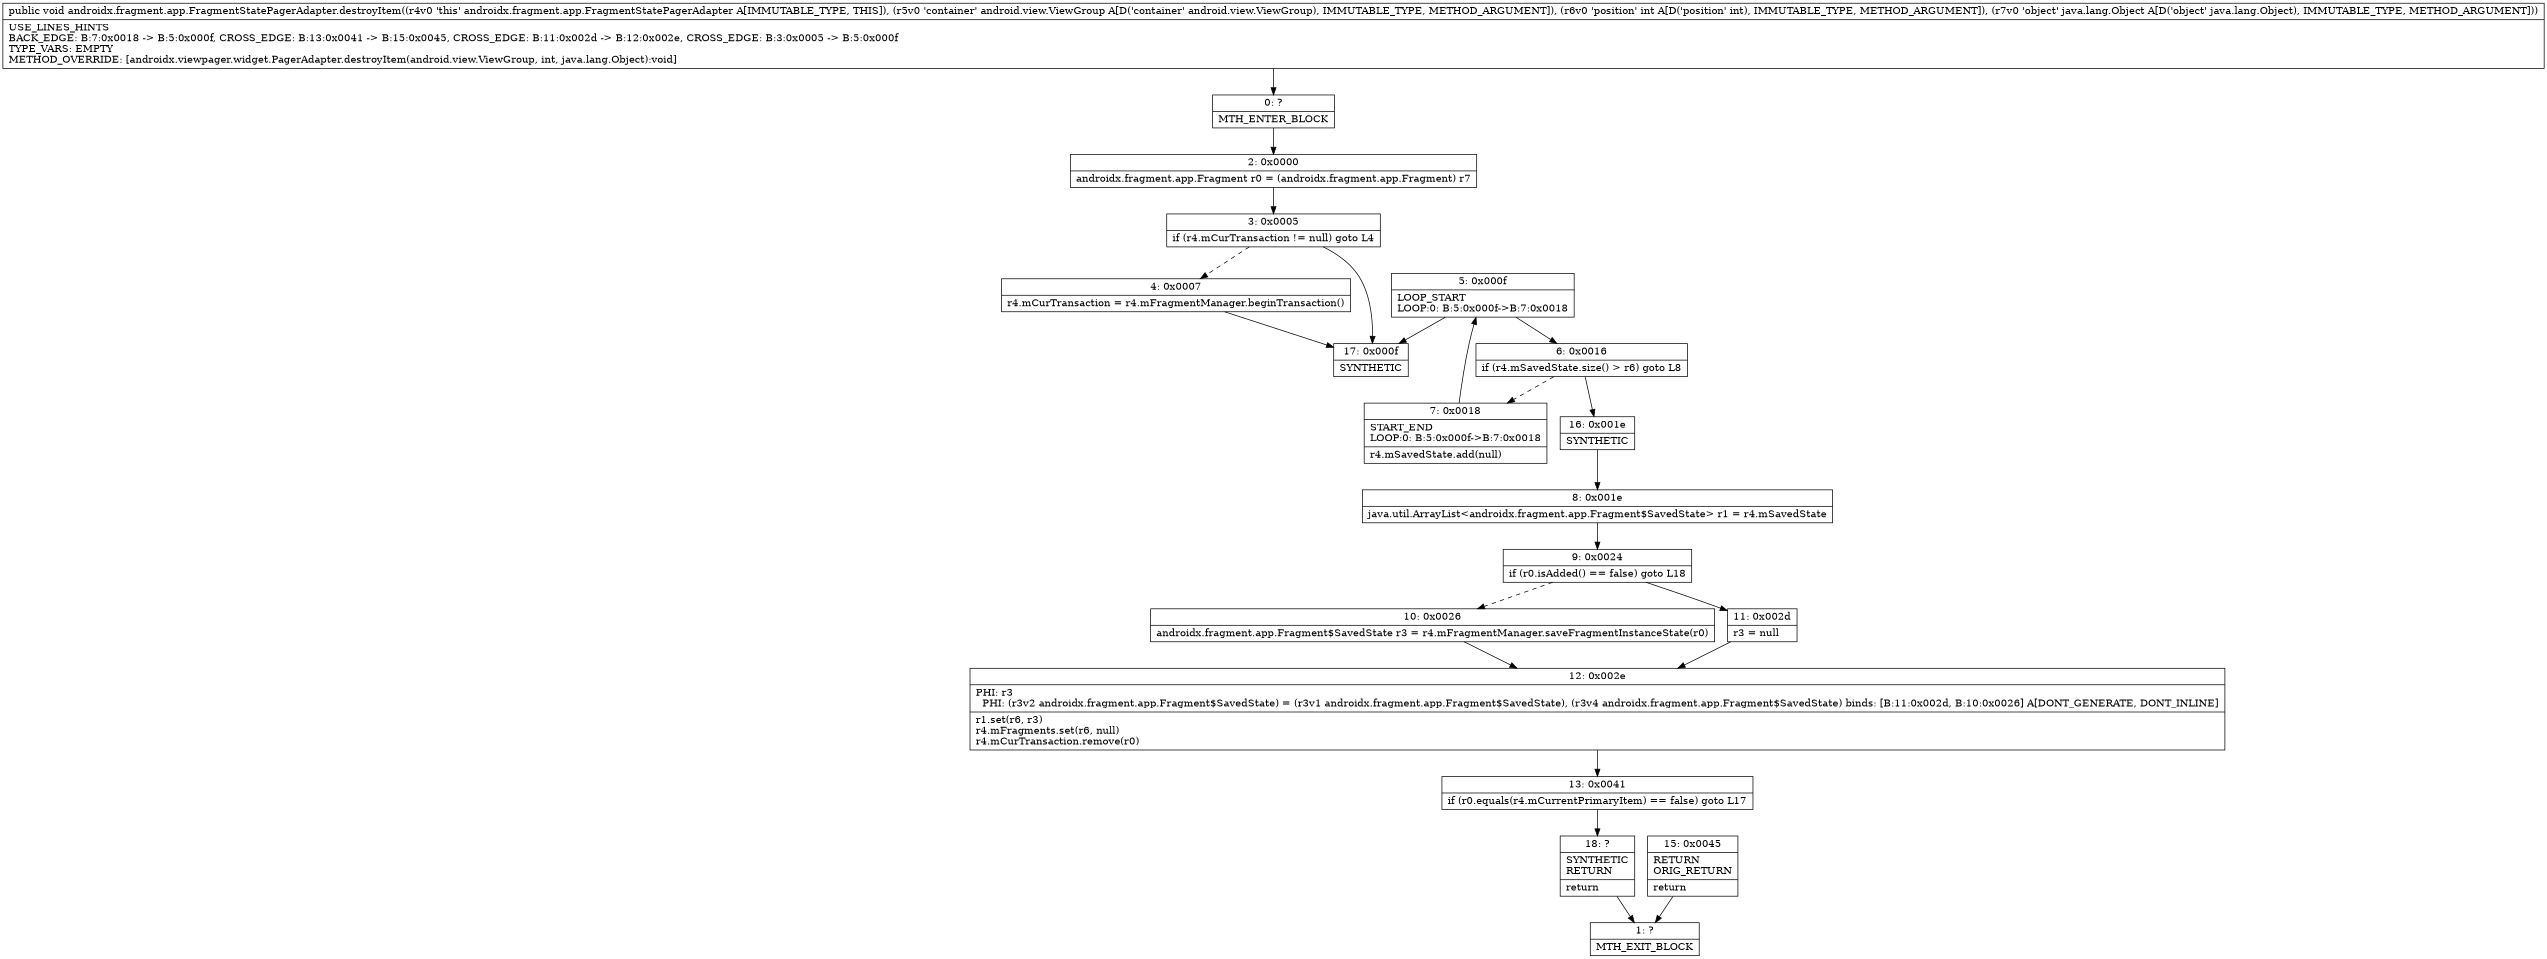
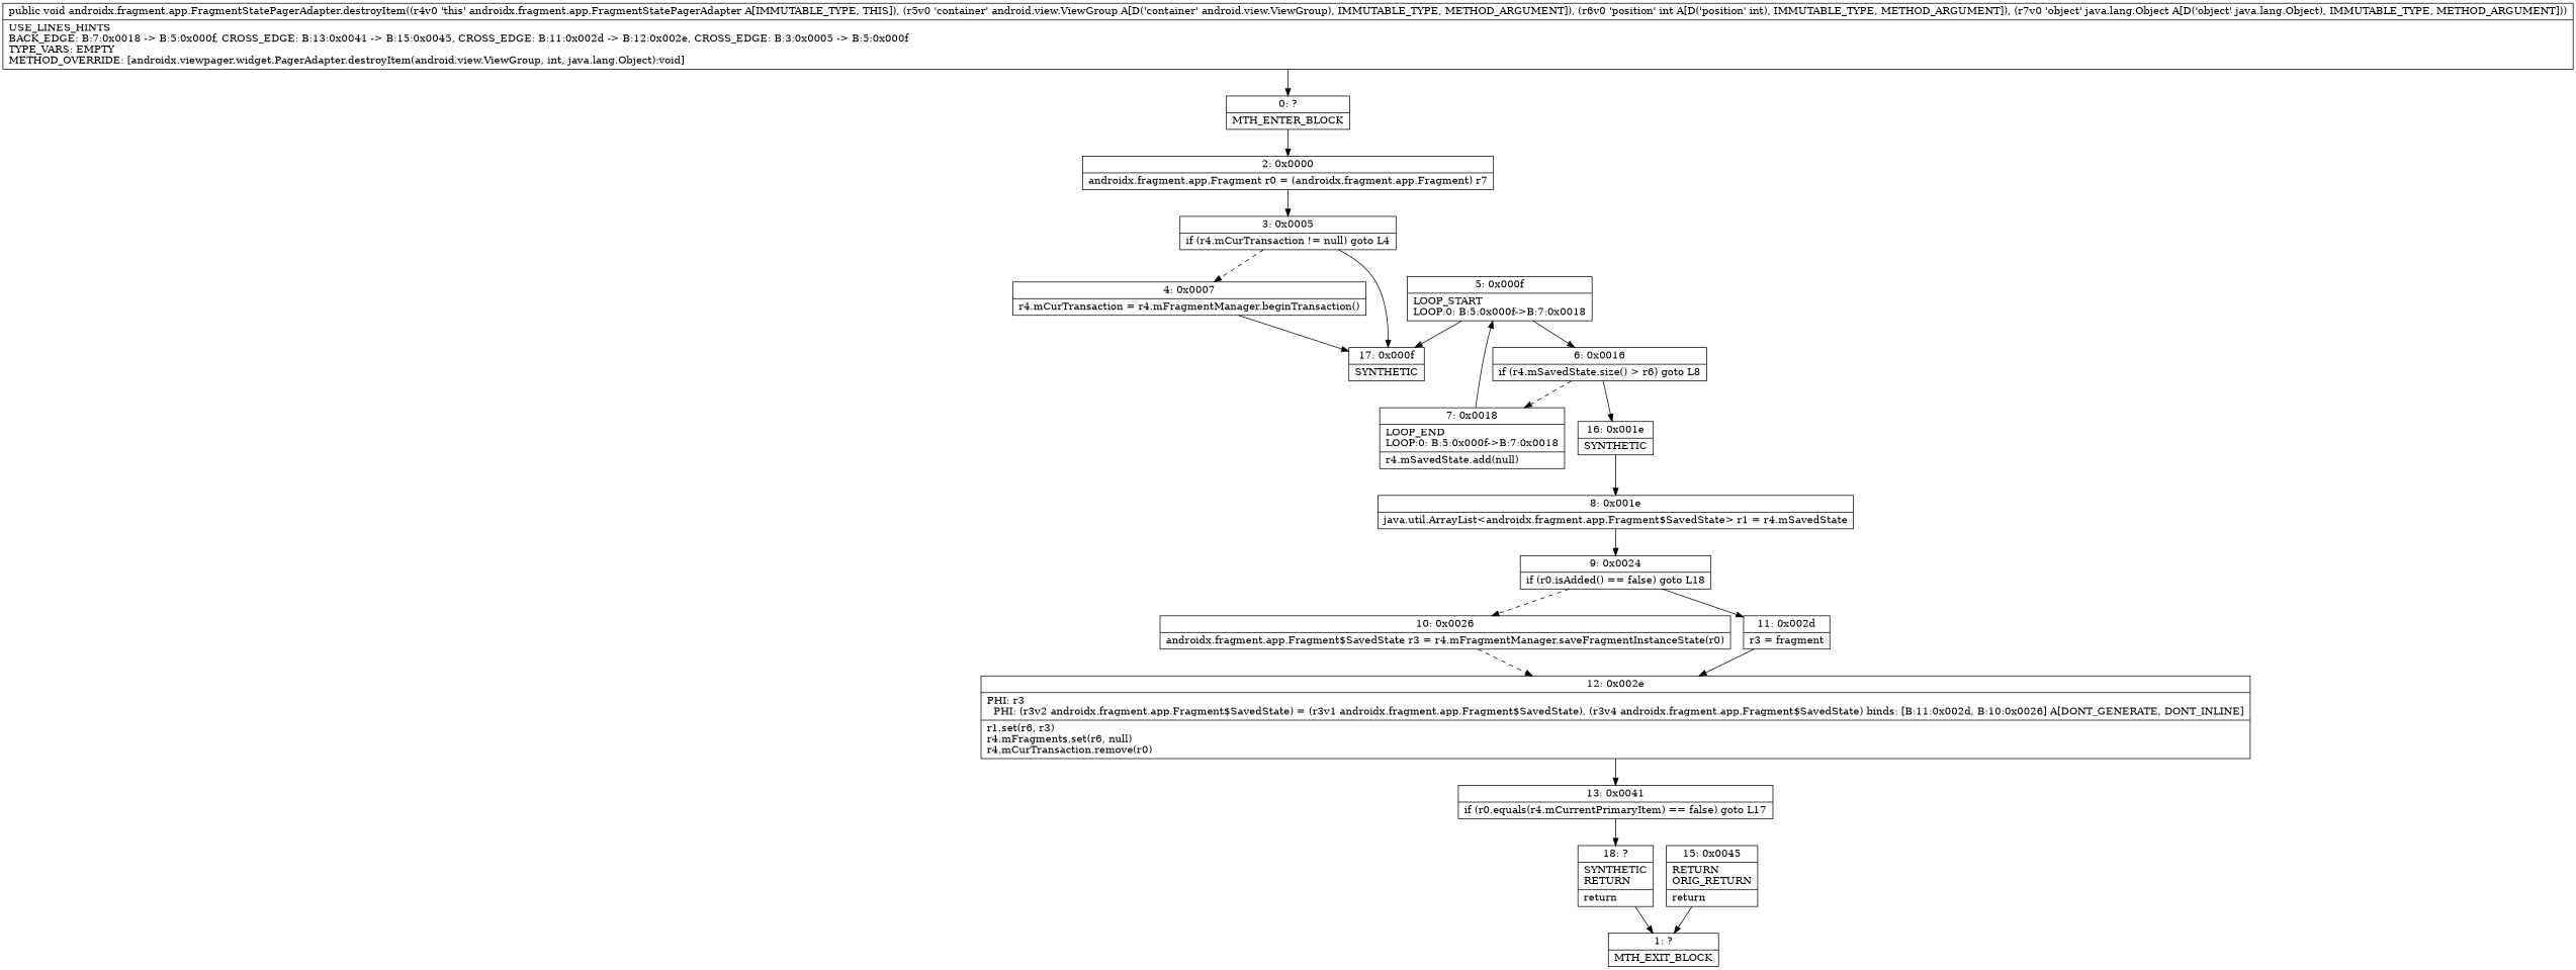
  digraph {
    node [shape=record]
    n1 [label="{0\:\ ?|MTH_ENTER_BLOCK\l}"]
    n2 [label="{2\:\ 0x0000|androidx.fragment.app.Fragment r0 = (androidx.fragment.app.Fragment) r7\l}"]
    n3 [label="{3\:\ 0x0005|if (r4.mCurTransaction != null) goto L4\l}"]
    n4 [label="{4\:\ 0x0007|r4.mCurTransaction = r4.mFragmentManager.beginTransaction()\l}"]
    n5 [label="{17\:\ 0x000f|SYNTHETIC\l}"]
    n6 [label="{5\:\ 0x000f|LOOP_START\lLOOP:0: B:5:0x000f\-\>B:7:0x0018\l}"]
    n7 [label="{6\:\ 0x0016|if (r4.mSavedState.size() \> r6) goto L8\l}"]
-   n8 [label="{7\:\ 0x0018|START_END\lLOOP:0: B:5:0x000f\-\>B:7:0x0018\l|r4.mSavedState.add(null)\l}"]
+   n8 [label="{7\:\ 0x0018|LOOP_END\lLOOP:0: B:5:0x000f\-\>B:7:0x0018\l|r4.mSavedState.add(null)\l}"]
    n9 [label="{16\:\ 0x001e|SYNTHETIC\l}"]
    n10 [label="{8\:\ 0x001e|java.util.ArrayList\<androidx.fragment.app.Fragment$SavedState\> r1 = r4.mSavedState\l}"]
    n11 [label="{9\:\ 0x0024|if (r0.isAdded() == false) goto L18\l}"]
    n12 [label="{10\:\ 0x0026|androidx.fragment.app.Fragment$SavedState r3 = r4.mFragmentManager.saveFragmentInstanceState(r0)\l}"]
-   n13 [label="{11\:\ 0x002d|r3 = null\l}"]
+   n13 [label="{11\:\ 0x002d|r3 = fragment\l}"]
    n14 [label="{12\:\ 0x002e|PHI: r3 \l  PHI: (r3v2 androidx.fragment.app.Fragment$SavedState) = (r3v1 androidx.fragment.app.Fragment$SavedState), (r3v4 androidx.fragment.app.Fragment$SavedState) binds: [B:11:0x002d, B:10:0x0026] A[DONT_GENERATE, DONT_INLINE]\l|r1.set(r6, r3)\lr4.mFragments.set(r6, null)\lr4.mCurTransaction.remove(r0)\l}"]
    n15 [label="{13\:\ 0x0041|if (r0.equals(r4.mCurrentPrimaryItem) == false) goto L17\l}"]
    n16 [label="{18\:\ ?|SYNTHETIC\lRETURN\l|return\l}"]
    n17 [label="{1\:\ ?|MTH_EXIT_BLOCK\l}"]
    n18 [label="{15\:\ 0x0045|RETURN\lORIG_RETURN\l|return\l}"]
    n19 [label="{public void androidx.fragment.app.FragmentStatePagerAdapter.destroyItem((r4v0 'this' androidx.fragment.app.FragmentStatePagerAdapter A[IMMUTABLE_TYPE, THIS]), (r5v0 'container' android.view.ViewGroup A[D('container' android.view.ViewGroup), IMMUTABLE_TYPE, METHOD_ARGUMENT]), (r6v0 'position' int A[D('position' int), IMMUTABLE_TYPE, METHOD_ARGUMENT]), (r7v0 'object' java.lang.Object A[D('object' java.lang.Object), IMMUTABLE_TYPE, METHOD_ARGUMENT]))  | USE_LINES_HINTS\lBACK_EDGE: B:7:0x0018 \-\> B:5:0x000f, CROSS_EDGE: B:13:0x0041 \-\> B:15:0x0045, CROSS_EDGE: B:11:0x002d \-\> B:12:0x002e, CROSS_EDGE: B:3:0x0005 \-\> B:5:0x000f\lTYPE_VARS: EMPTY\lMETHOD_OVERRIDE: [androidx.viewpager.widget.PagerAdapter.destroyItem(android.view.ViewGroup, int, java.lang.Object):void]\l}"]
    n1 -> n2
    n2 -> n3
    n3 -> n4 [style=dashed]
    n3 -> n5
    n4 -> n5
    n6 -> n5
    n6 -> n7
    n7 -> n8 [style=dashed]
    n7 -> n9
    n8 -> n6
    n9 -> n10
    n10 -> n11
    n11 -> n12 [style=dashed]
    n11 -> n13
-   n12 -> n14
+   n12 -> n14 [style=dashed]
    n13 -> n14
    n14 -> n15
    n15 -> n16
    n16 -> n17
    n18 -> n17
    n19 -> n1
  }
